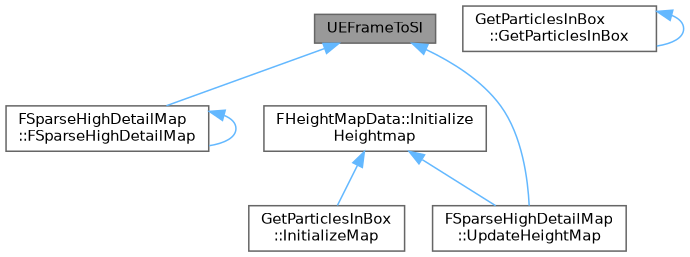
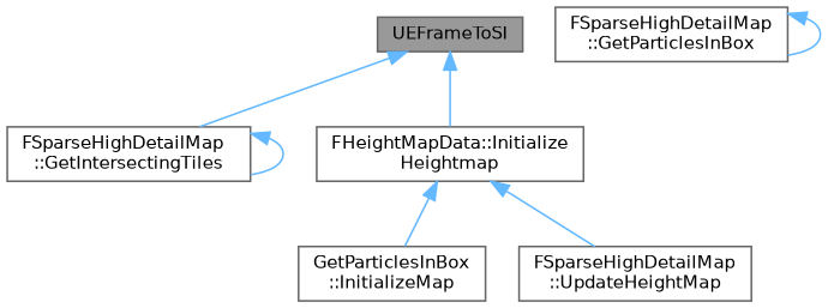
  digraph {
    rankdir=TB
    node [color=grey40 fillcolor=white fontname=Helvetica fontsize=10 shape=box style=filled]
    edge [color=steelblue1 dir=back fontname=Helvetica fontsize=10 labelfontname=Helvetica labelfontsize=10 style=solid]
    n1 [color=gray40 fillcolor=grey60 fontcolor=black height=0.2 label=UEFrameToSI width=0.4]
-   n2 [height=0.2 label="FSparseHighDetailMap\l::FSparseHighDetailMap" width=0.4]
+   n2 [height=0.2 label="FSparseHighDetailMap\l::GetIntersectingTiles" width=0.4]
    n3 [height=0.2 label="FHeightMapData::Initialize\lHeightmap" width=0.4]
    n4 [height=0.2 label="GetParticlesInBox\l::InitializeMap" width=0.4]
    n5 [height=0.2 label="FSparseHighDetailMap\l::UpdateHeightMap" width=0.4]
-   n6 [height=0.2 label="GetParticlesInBox\l::GetParticlesInBox" width=0.4]
+   n6 [height=0.2 label="FSparseHighDetailMap\l::GetParticlesInBox" width=0.4]
    n1 -> n2
-   n1 -> n5
+   n1 -> n3
    n2 -> n2
    n3 -> n4
    n3 -> n5
    n6 -> n6
  }
